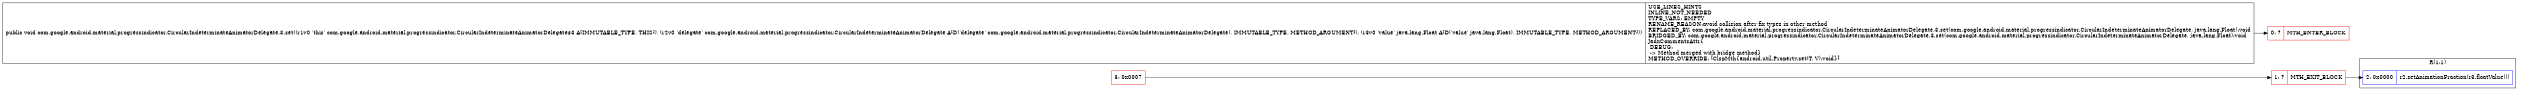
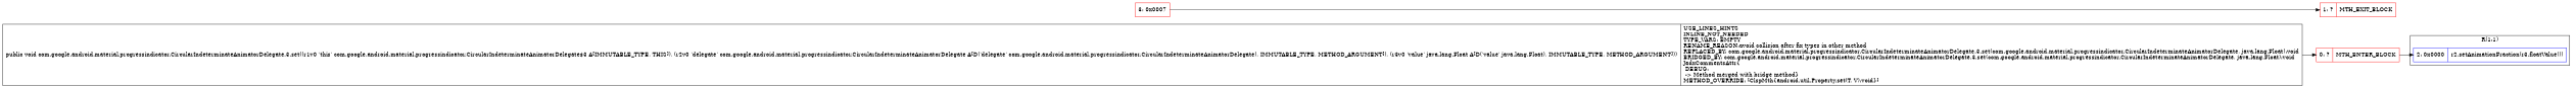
  digraph {
    rankdir=LR
    node [color=red shape=record]
    n1 [color=blue label="{2\:\ 0x0000|r2.setAnimationFraction(r3.floatValue())\l}"]
    n2 [label="{3\:\ 0x0007}"]
    n3 [label="{1\:\ ?|MTH_EXIT_BLOCK\l}"]
    n4 [label="{0\:\ ?|MTH_ENTER_BLOCK\l}"]
    n5 [label="{public void com.google.android.material.progressindicator.CircularIndeterminateAnimatorDelegate.3.set((r1v0 'this' com.google.android.material.progressindicator.CircularIndeterminateAnimatorDelegate$3 A[IMMUTABLE_TYPE, THIS]), (r2v0 'delegate' com.google.android.material.progressindicator.CircularIndeterminateAnimatorDelegate A[D('delegate' com.google.android.material.progressindicator.CircularIndeterminateAnimatorDelegate), IMMUTABLE_TYPE, METHOD_ARGUMENT]), (r3v0 'value' java.lang.Float A[D('value' java.lang.Float), IMMUTABLE_TYPE, METHOD_ARGUMENT]))  | USE_LINES_HINTS\lINLINE_NOT_NEEDED\lTYPE_VARS: EMPTY\lRENAME_REASON:avoid collision after fix types in other method\lREPLACED_BY: com.google.android.material.progressindicator.CircularIndeterminateAnimatorDelegate.3.set(com.google.android.material.progressindicator.CircularIndeterminateAnimatorDelegate, java.lang.Float):void\lBRIDGED_BY: com.google.android.material.progressindicator.CircularIndeterminateAnimatorDelegate.3.set(com.google.android.material.progressindicator.CircularIndeterminateAnimatorDelegate, java.lang.Float):void\lJadxCommentsAttr\{\l DEBUG: \l \-\> Method merged with bridge method\}\lMETHOD_OVERRIDE: [ClspMth\{android.util.Property.set(T, V):void\}]\l}" color=""]
    subgraph cluster_1 {
      label="R(1:1)"
      n1
    }
    n2 -> n3
-   n3 -> n1
+   n4 -> n1
    n5 -> n4
  }
